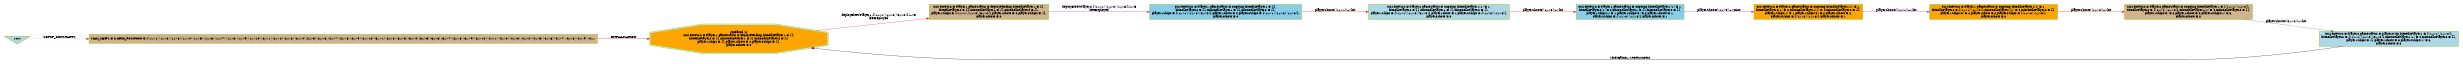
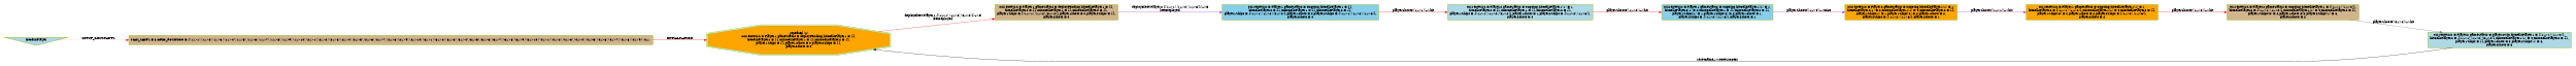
  digraph {
    nodesep=1.5
    ranksep=1.5
    rankdir=LR
    node [color="#99BF38" fontsize=12 penwidth=2 shape=box style=filled fillcolor=tan]
    edge [color=red fontsize=12]
    n1 [label="MAX_SHIPS = 3,GRID_POSITION = \{(1\|-\>1),(1\|-\>2),(1\|-\>3),(1\|-\>4),(1\|-\>5),(1\|-\>6),(1\|-\>7),(1\|-\>8),(1\|-\>9),(1\|-\>10),(2\|-\>1),(2\|-\>2),(2\|-\>3),(2\|-\>4),(2\|-\>5),(2\|-\>6),(2\|-\>7),(2\|-\>8),(2\|-\>9),(2\|-\>10),(3\|-\>1),(3\|-\>2),(3\|-\>3),(3\|-\>4),(3\|-\>5),(3\|-\>6),(3\|-\>7),(3\|-\>8),(3\|-\>9),(3\|-\>10),(4\|-\>1),(4\|-\>2),(4\|-\>3),(4\|-\>4),(4\|-\>5),(4\|-\>6),(4\|-\>7),(4\|-\>8),(4\|-\>9),(4\|-..."]
    n2 [label="repeated (2)\ncurrentTurn = Player1,gameStatus = deployPending,hitCellsPlayer1 = \{\},\nhitCellsPlayer2 = \{\},missCellsPlayer1 = \{\},missCellsPlayer2 = \{\},\nplayer1Ships = \{\},player1shots = 0,player2Ships = \{\},\nplayer2shots = 0" shape=doubleoctagon fillcolor=orange]
    n3 [label="currentTurn = Player1,gameStatus = deployPending,hitCellsPlayer1 = \{\},\nhitCellsPlayer2 = \{\},missCellsPlayer1 = \{\},missCellsPlayer2 = \{\},\nplayer1Ships = \{(1\|-\>1),(1\|-\>2),(3\|-\>2)\},player1shots = 0,player2Ships = \{\},\nplayer2shots = 0"]
    n4 [label="currentTurn = Player1,gameStatus = ongoing,hitCellsPlayer1 = \{\},\nhitCellsPlayer2 = \{\},missCellsPlayer1 = \{\},missCellsPlayer2 = \{\},\nplayer1Ships = \{(1\|-\>1),(1\|-\>2),(3\|-\>2)\},player1shots = 0,player2Ships = \{(1\|-\>1),(1\|-\>2),(1\|-\>6)\},\nplayer2shots = 0" fillcolor=skyblue]
    n5 [label="currentTurn = Player2,gameStatus = ongoing,hitCellsPlayer1(1) = 1,\nhitCellsPlayer2 = \{\},missCellsPlayer1 = \{\},missCellsPlayer2 = \{\},\nplayer1Ships = \{(1\|-\>1),(1\|-\>2),(3\|-\>2)\},player1shots = 1,player2Ships = \{(1\|-\>2),(1\|-\>6)\},\nplayer2shots = 0" fillcolor=lightblue]
    n6 [label="currentTurn = Player1,gameStatus = ongoing,hitCellsPlayer1(1) = 1,\nhitCellsPlayer2(1) = 2,missCellsPlayer1 = \{\},missCellsPlayer2 = \{\},\nplayer1Ships(1) = 1,player1Ships(3) = 2,player1shots = 1,\nplayer2Ships = \{(1\|-\>2),(1\|-\>6)\},player2shots = 1" fillcolor=skyblue]
    n7 [label="currentTurn = Player2,gameStatus = ongoing,hitCellsPlayer1(1) = 1,\nhitCellsPlayer2(1) = 2,missCellsPlayer1(1) = 4,missCellsPlayer2 = \{\},\nplayer1Ships(1) = 1,player1Ships(3) = 2,player1shots = 2,\nplayer2Ships = \{(1\|-\>2),(1\|-\>6)\},player2shots = 1" fillcolor=orange]
    n8 [label="currentTurn = Player1,gameStatus = ongoing,hitCellsPlayer1(1) = 1,\nhitCellsPlayer2 = \{(1\|-\>1),(1\|-\>2)\},missCellsPlayer1(1) = 4,missCellsPlayer2 = \{\},\nplayer1Ships(3) = 2,player1shots = 2,player2Ships = \{(1\|-\>2),(1\|-\>6)\},\nplayer2shots = 2" fillcolor=orange]
    n9 [label="currentTurn = Player2,gameStatus = ongoing,hitCellsPlayer1 = \{(1\|-\>1),(1\|-\>2)\},\nhitCellsPlayer2 = \{(1\|-\>1),(1\|-\>2)\},missCellsPlayer1(1) = 4,missCellsPlayer2 = \{\},\nplayer1Ships(3) = 2,player1shots = 3,player2Ships(1) = 6,\nplayer2shots = 2"]
    n10 [label="currentTurn = Player2,gameStatus = player2Win,hitCellsPlayer1 = \{(1\|-\>1),(1\|-\>2)\},\nhitCellsPlayer2 = \{(1\|-\>1),(1\|-\>2),(3\|-\>2)\},missCellsPlayer1(1) = 4,missCellsPlayer2 = \{\},\nplayer1Ships = \{\},player1shots = 3,player2Ships(1) = 6,\nplayer2shots = 3" fillcolor=lightblue]
-   n11 [label=root shape=invtriangle fillcolor=lightblue]
+   n11 [label=hitCellsPlayer shape=invtriangle fillcolor=lightblue]
    n1 -> n2 [label=INITIALISATION]
    n2 -> n3 [label="deployFleet(Player1,\{(1\|-\>1),(1\|-\>2),(3\|-\>2)\})--\>F\nleetDeployed"]
    n3 -> n4 [color=purple label="deployFleet(Player2,\{(1\|-\>1),(1\|-\>2),(1\|-\>6)\})--\>F\nleetDeployed"]
    n4 -> n5 [label="playerShoots((1\|-\>1))--\>hit"]
    n5 -> n6 [label="playerShoots((1\|-\>2))--\>hit"]
    n6 -> n7 [color=purple label="playerShoots((1\|-\>4))--\>miss"]
    n7 -> n8 [color=purple label="playerShoots((1\|-\>1))--\>hit"]
    n8 -> n9 [label="playerShoots((1\|-\>2))--\>hit"]
    n9 -> n10 [color=gray40 label="playerShoots((3\|-\>2))--\>hit"]
    n10 -> n2 [color=black label="resetGame--\>resetSuccess"]
    n11 -> n1 [label=SETUP_CONSTANTS style=dotted]
  }
